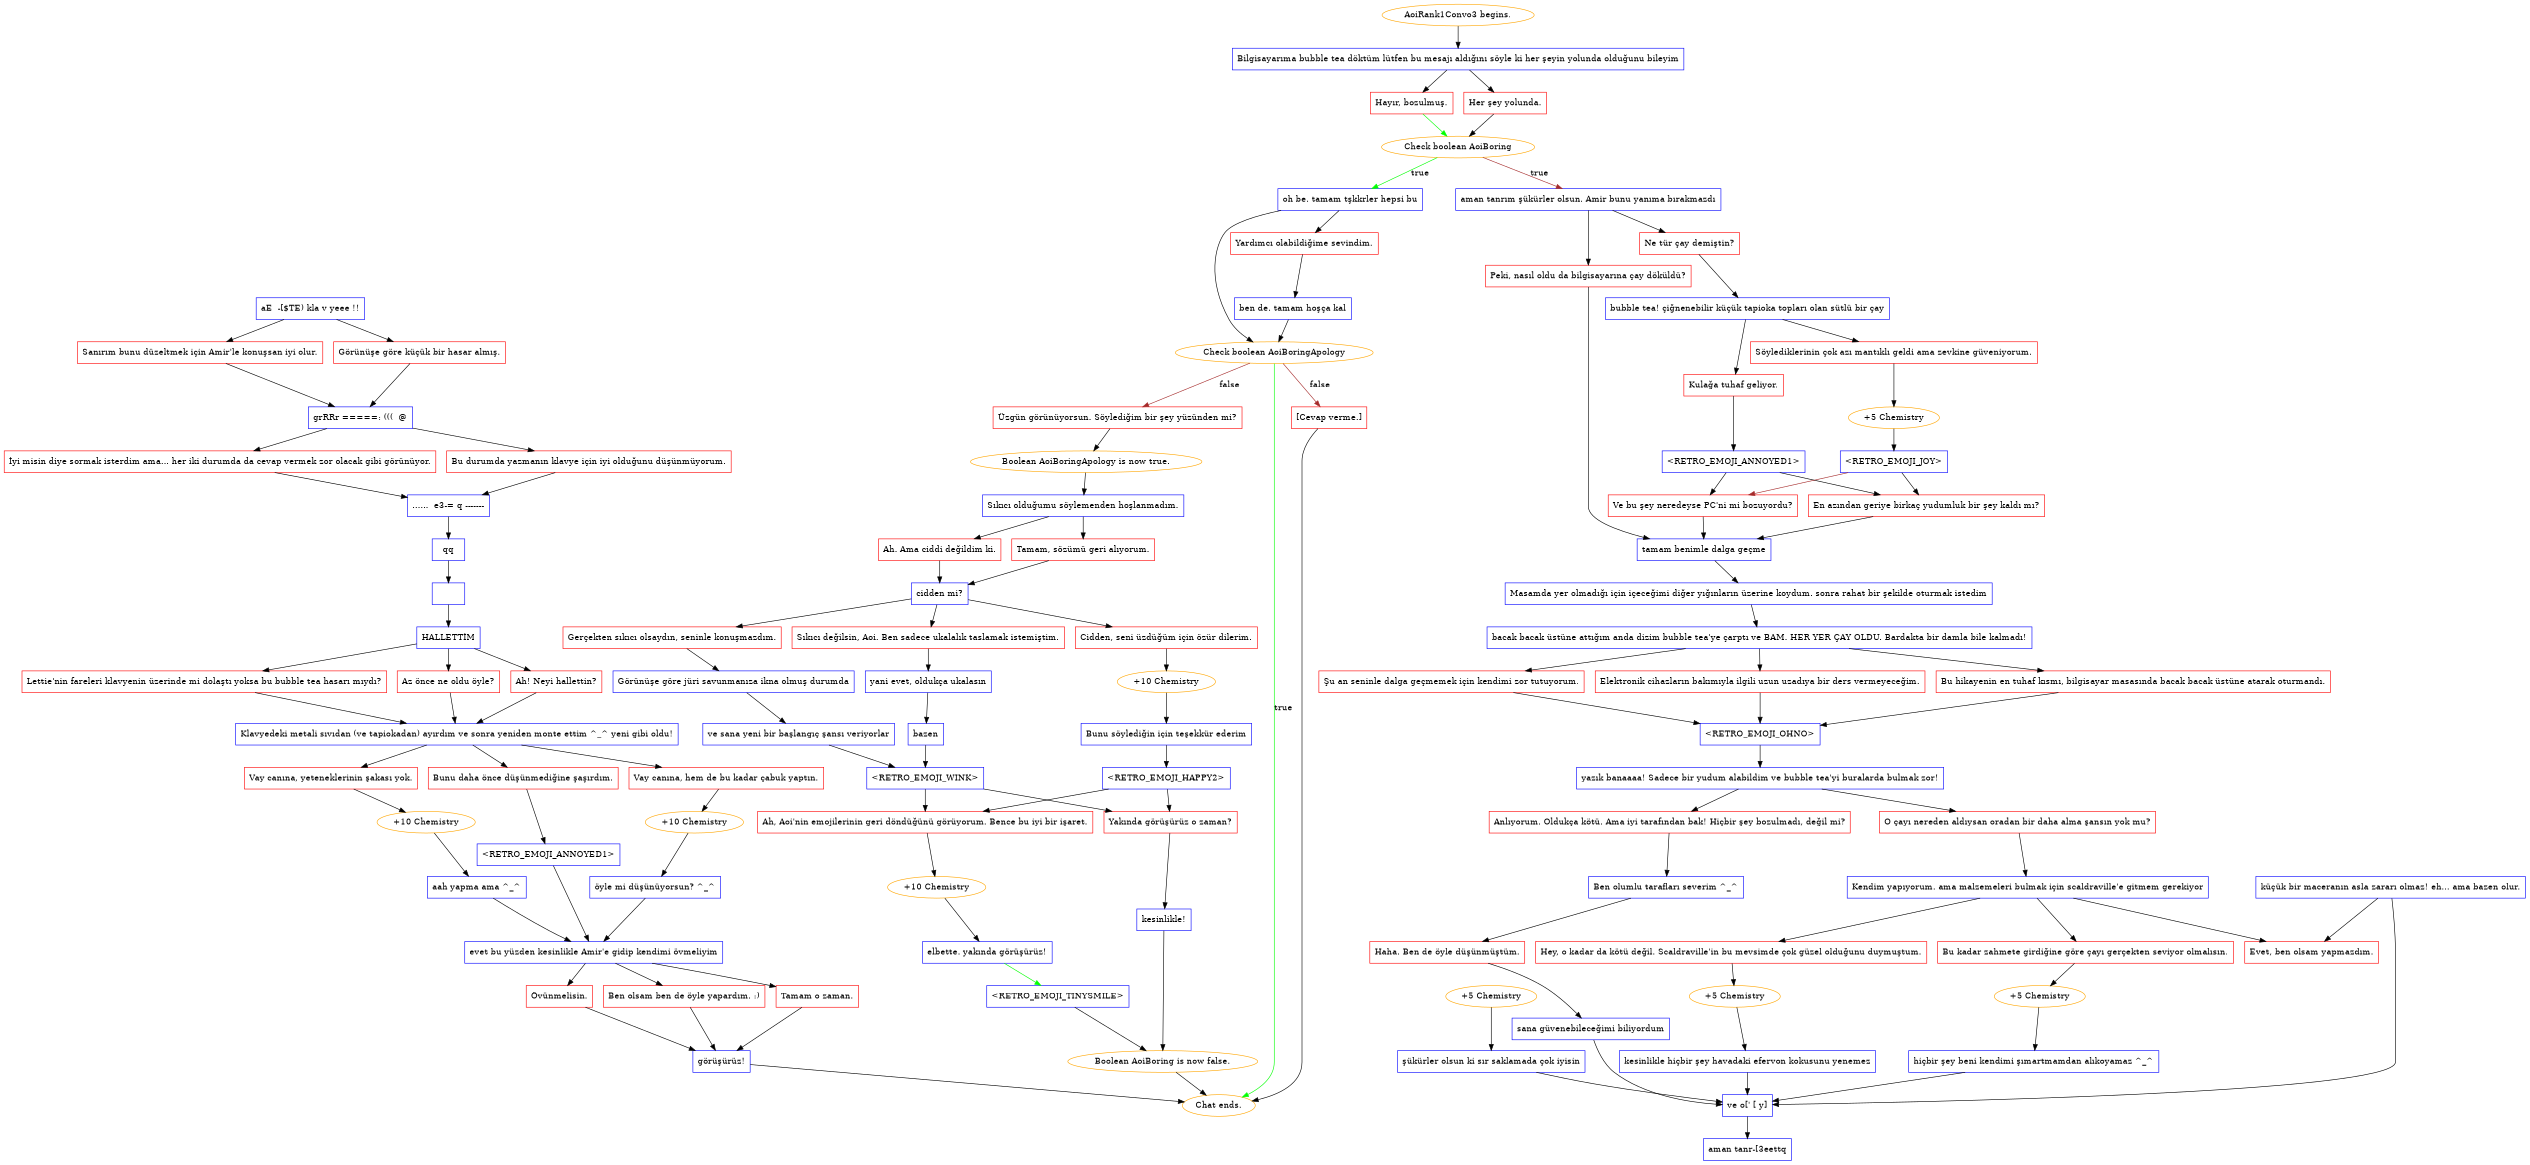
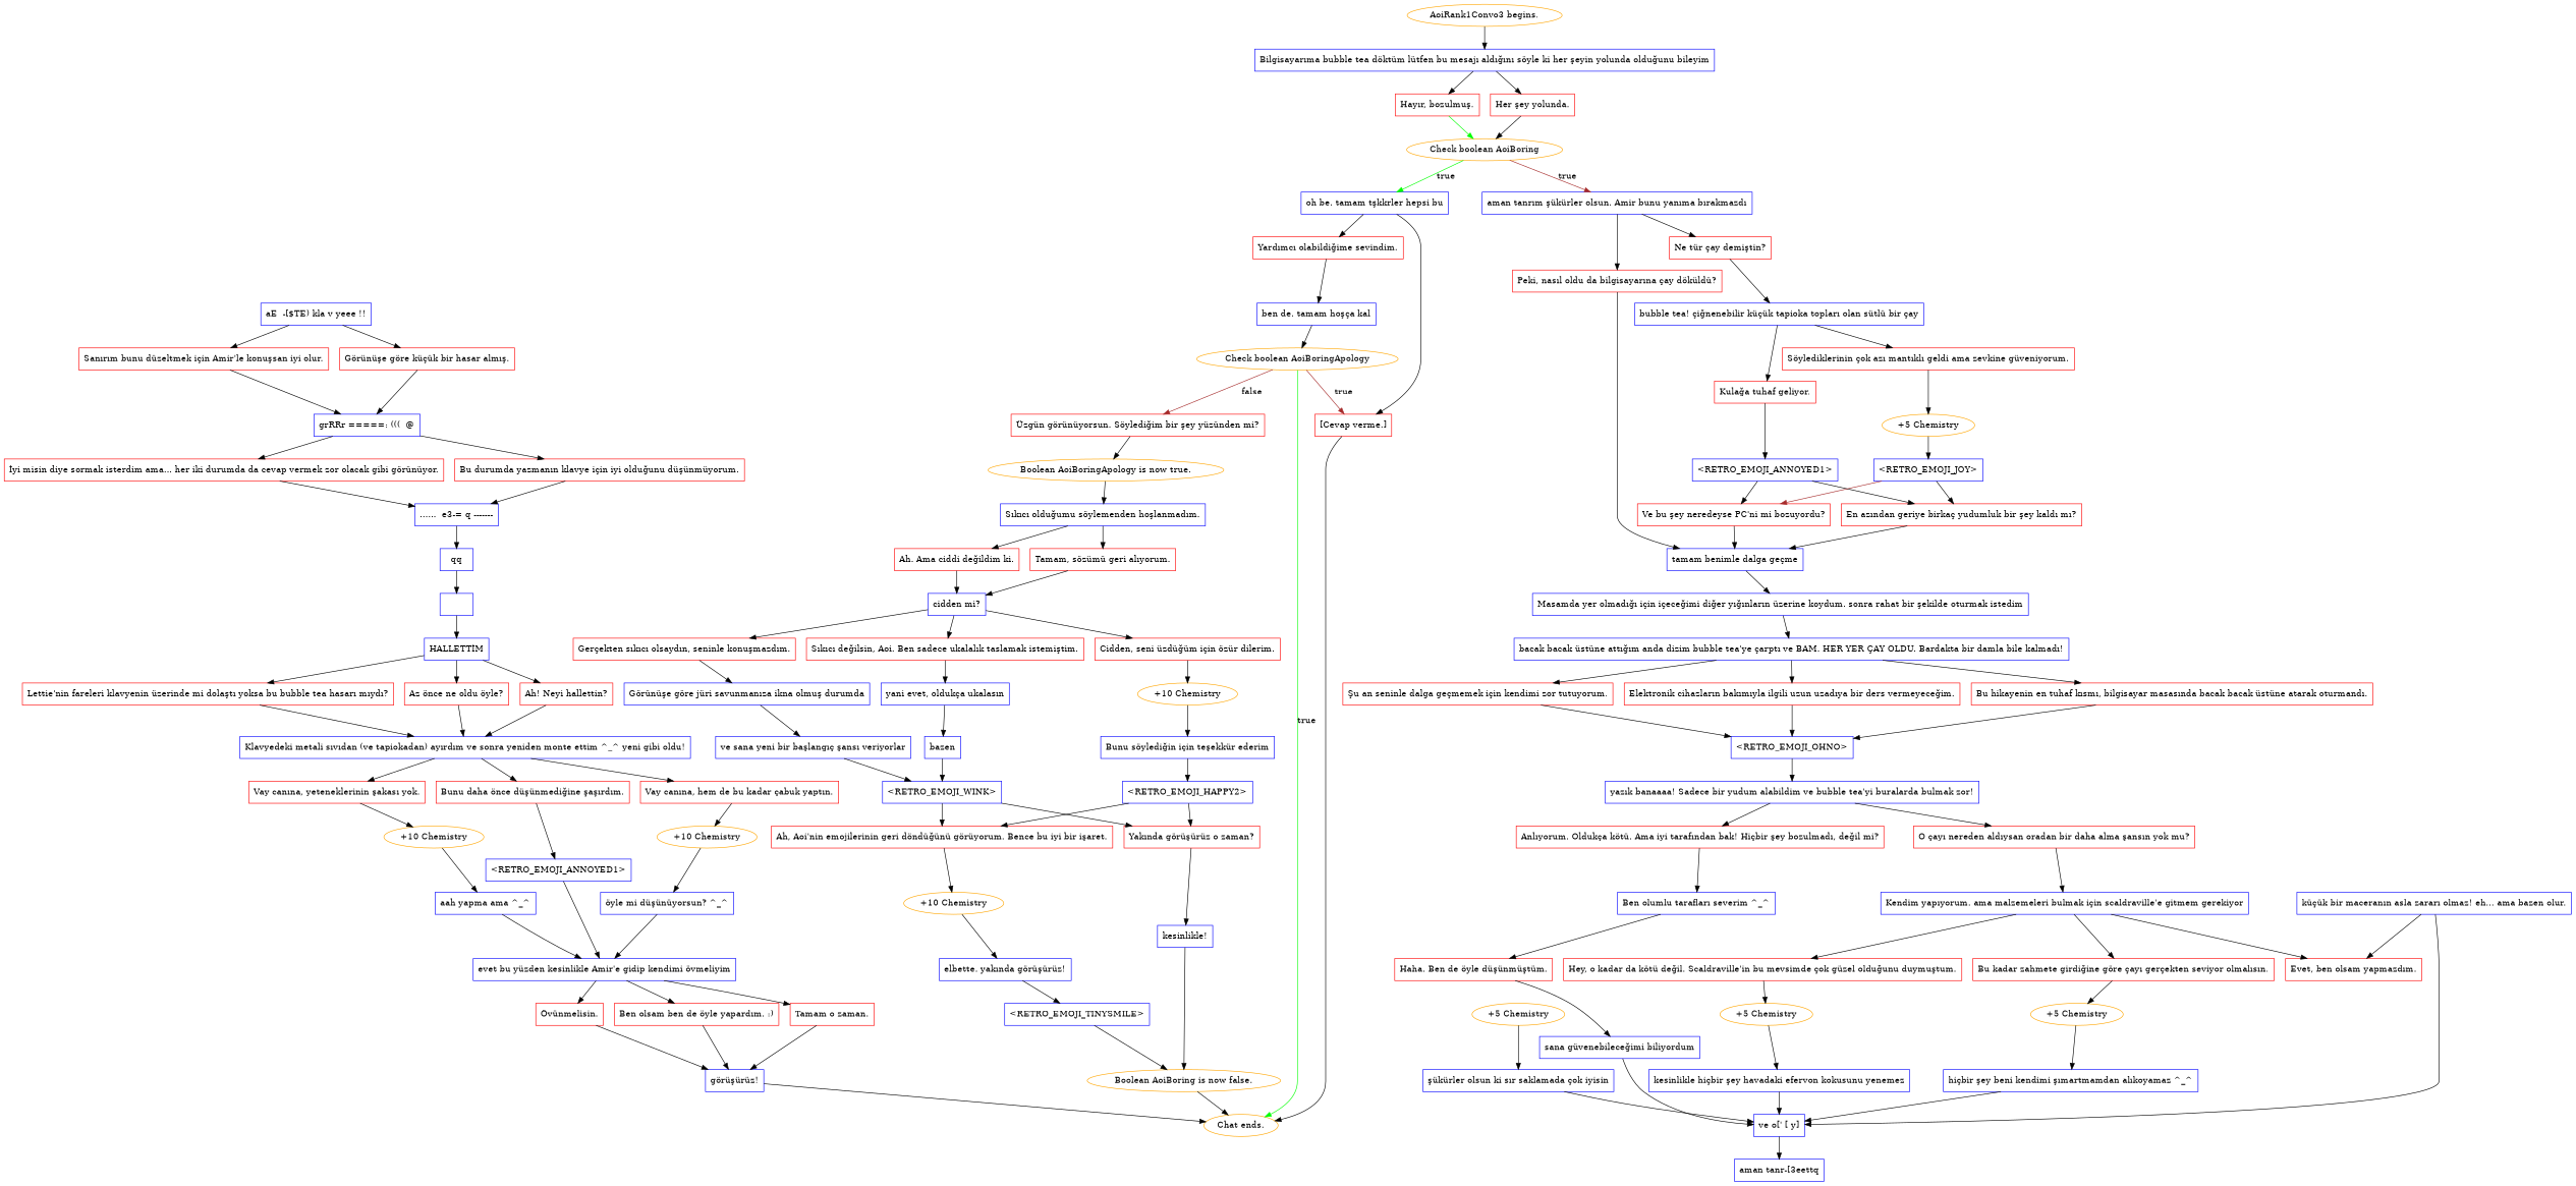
  digraph {
    node [color=blue shape=box]
    "AoiRank1Convo3 begins." [color=orange shape=""]
    n2 [label="Bilgisayarıma bubble tea döktüm lütfen bu mesajı aldığını söyle ki her şeyin yolunda olduğunu bileyim"]
    n3 [color=red label="Hayır, bozulmuş."]
    n4 [color=red label="Her şey yolunda."]
    n5 [color=orange label="Check boolean AoiBoring" shape=""]
    n6 [label="oh be. tamam tşkkrler hepsi bu"]
    n7 [label="aman tanrım şükürler olsun. Amir bunu yanıma bırakmazdı"]
    n8 [color=red label="Yardımcı olabildiğime sevindim."]
    n9 [color=red label="[Cevap verme.]"]
    n10 [color=red label="Ne tür çay demiştin?"]
    n11 [color=red label="Peki, nasıl oldu da bilgisayarına çay döküldü?"]
    n12 [label="ben de. tamam hoşça kal"]
    "Chat ends." [color=orange shape=""]
    n14 [label="bubble tea! çiğnenebilir küçük tapioka topları olan sütlü bir çay"]
    n15 [label="tamam benimle dalga geçme"]
    n16 [color=orange label="Check boolean AoiBoringApology" shape=""]
    n17 [color=red label="Söylediklerinin çok azı mantıklı geldi ama zevkine güveniyorum."]
    n18 [color=red label="Kulağa tuhaf geliyor."]
    n19 [label="Masamda yer olmadığı için içeceğimi diğer yığınların üzerine koydum. sonra rahat bir şekilde oturmak istedim"]
    n20 [color=red label="Üzgün görünüyorsun. Söylediğim bir şey yüzünden mi?"]
    n21 [color=orange label="+5 Chemistry" shape=""]
    n22 [label="<RETRO_EMOJI_ANNOYED1>"]
    n23 [label="bacak bacak üstüne attığım anda dizim bubble tea'ye çarptı ve BAM. HER YER ÇAY OLDU. Bardakta bir damla bile kalmadı!"]
    n24 [color=orange label="Boolean AoiBoringApology is now true." shape=""]
    n25 [label="<RETRO_EMOJI_JOY>"]
    n26 [color=red label="En azından geriye birkaç yudumluk bir şey kaldı mı?"]
    n27 [color=red label="Ve bu şey neredeyse PC'ni mi bozuyordu?"]
    n28 [color=red label="Bu hikayenin en tuhaf kısmı, bilgisayar masasında bacak bacak üstüne atarak oturmandı."]
    n29 [color=red label="Şu an seninle dalga geçmemek için kendimi zor tutuyorum."]
    n30 [color=red label="Elektronik cihazların bakımıyla ilgili uzun uzadıya bir ders vermeyeceğim."]
    n31 [label="Sıkıcı olduğumu söylemenden hoşlanmadım."]
    n32 [label="<RETRO_EMOJI_OHNO>"]
    n33 [color=red label="Ah. Ama ciddi değildim ki."]
    n34 [color=red label="Tamam, sözümü geri alıyorum."]
    n35 [label="yazık banaaaa! Sadece bir yudum alabildim ve bubble tea'yi buralarda bulmak zor!"]
    n36 [label="cidden mi?"]
    n37 [color=red label="O çayı nereden aldıysan oradan bir daha alma şansın yok mu?"]
    n38 [color=red label="Anlıyorum. Oldukça kötü. Ama iyi tarafından bak! Hiçbir şey bozulmadı, değil mi?"]
    n39 [color=red label="Cidden, seni üzdüğüm için özür dilerim."]
    n40 [color=red label="Sıkıcı değilsin, Aoi. Ben sadece ukalalık taslamak istemiştim."]
    n41 [color=red label="Gerçekten sıkıcı olsaydın, seninle konuşmazdım."]
    n42 [label="Kendim yapıyorum. ama malzemeleri bulmak için scaldraville'e gitmem gerekiyor"]
    n43 [label="Ben olumlu tarafları severim ^_^"]
    n44 [color=orange label="+10 Chemistry" shape=""]
    n45 [label="yani evet, oldukça ukalasın"]
    n46 [label="Görünüşe göre jüri savunmanıza ikna olmuş durumda"]
    n47 [color=red label="Evet, ben olsam yapmazdım."]
    n48 [color=red label="Hey, o kadar da kötü değil. Scaldraville'in bu mevsimde çok güzel olduğunu duymuştum."]
    n49 [color=red label="Bu kadar zahmete girdiğine göre çayı gerçekten seviyor olmalısın."]
    n50 [color=red label="Haha. Ben de öyle düşünmüştüm."]
    n51 [label="Bunu söylediğin için teşekkür ederim"]
    n52 [label=bazen]
    n53 [label="ve sana yeni bir başlangıç şansı veriyorlar"]
    n54 [color=orange label="+5 Chemistry" shape=""]
    n55 [color=orange label="+5 Chemistry" shape=""]
    n56 [label="sana güvenebileceğimi biliyordum"]
    n57 [label="<RETRO_EMOJI_HAPPY2>"]
    n58 [label="<RETRO_EMOJI_WINK>"]
    n59 [label="küçük bir maceranın asla zararı olmaz! eh... ama bazen olur."]
    n60 [label="ve o[' [ y]"]
    n61 [label="kesinlikle hiçbir şey havadaki efervon kokusunu yenemez"]
    n62 [label="hiçbir şey beni kendimi şımartmamdan alıkoyamaz ^_^"]
    n63 [color=orange label="+5 Chemistry" shape=""]
    n64 [label="şükürler olsun ki sır saklamada çok iyisin"]
    n65 [color=red label="Yakında görüşürüz o zaman?"]
    n66 [color=red label="Ah, Aoi'nin emojilerinin geri döndüğünü görüyorum. Bence bu iyi bir işaret."]
    n67 [label="aman tanr-[3eettq"]
    n68 [label="kesinlikle!"]
    n69 [color=orange label="+10 Chemistry" shape=""]
    n70 [color=orange label="Boolean AoiBoring is now false." shape=""]
    n71 [label="elbette. yakında görüşürüz!"]
    n72 [label="aE  -[$TE) kla v yeee !!"]
    n73 [color=red label="Görünüşe göre küçük bir hasar almış."]
    n74 [color=red label="Sanırım bunu düzeltmek için Amir'le konuşsan iyi olur."]
    n75 [label="<RETRO_EMOJI_TINYSMILE>"]
    n76 [label="grRRr =====: (((  @"]
    n77 [color=red label="Bu durumda yazmanın klavye için iyi olduğunu düşünmüyorum."]
    n78 [color=red label="İyi misin diye sormak isterdim ama... her iki durumda da cevap vermek zor olacak gibi görünüyor."]
    n79 [label="......  e3-= q -------"]
    n80 [label=qq]
    n81 [label=" "]
    n82 [label="HALLETTİM"]
    n83 [color=red label="Az önce ne oldu öyle?"]
    n84 [color=red label="Ah! Neyi hallettin?"]
    n85 [color=red label="Lettie'nin fareleri klavyenin üzerinde mi dolaştı yoksa bu bubble tea hasarı mıydı?"]
    n86 [label="Klavyedeki metali sıvıdan (ve tapiokadan) ayırdım ve sonra yeniden monte ettim ^_^ yeni gibi oldu!"]
    n87 [color=red label="Vay canına, hem de bu kadar çabuk yaptın."]
    n88 [color=red label="Vay canına, yeteneklerinin şakası yok."]
    n89 [color=red label="Bunu daha önce düşünmediğine şaşırdım."]
    n90 [color=orange label="+10 Chemistry" shape=""]
    n91 [color=orange label="+10 Chemistry" shape=""]
    n92 [label="<RETRO_EMOJI_ANNOYED1>"]
    n93 [label="öyle mi düşünüyorsun? ^_^"]
    n94 [label="aah yapma ama ^_^"]
    n95 [label="evet bu yüzden kesinlikle Amir'e gidip kendimi övmeliyim"]
    n96 [color=red label="Övünmelisin."]
    n97 [color=red label="Ben olsam ben de öyle yapardım. :)"]
    n98 [color=red label="Tamam o zaman."]
    n99 [label="görüşürüz!"]
    "AoiRank1Convo3 begins." -> n2
    n2 -> n3
    n2 -> n4
    n3 -> n5 [color=green]
    n4 -> n5
    n5 -> n6 [color=green label=true]
    n5 -> n7 [color=brown label=true]
    n6 -> n8
-   n6 -> n16
+   n6 -> n9
    n7 -> n10
    n7 -> n11
    n8 -> n12
    n9 -> "Chat ends."
    n10 -> n14
    n11 -> n15
    n12 -> n16
    n14 -> n17
    n14 -> n18
    n15 -> n19
-   n16 -> n9 [color=brown label=false]
+   n16 -> n9 [color=brown label=true]
    n16 -> "Chat ends." [color=green label=true]
    n16 -> n20 [color=brown label=false]
    n17 -> n21
    n18 -> n22
    n19 -> n23
    n20 -> n24
    n21 -> n25
    n22 -> n26
    n22 -> n27
    n23 -> n28
    n23 -> n29
    n23 -> n30
    n24 -> n31
    n25 -> n26
    n25 -> n27 [color=brown]
    n26 -> n15
    n27 -> n15
    n28 -> n32
    n29 -> n32
    n30 -> n32
    n31 -> n33
    n31 -> n34
    n32 -> n35
    n33 -> n36
    n34 -> n36
    n35 -> n37
    n35 -> n38
    n36 -> n39
    n36 -> n40
    n36 -> n41
    n37 -> n42
    n38 -> n43
    n39 -> n44
    n40 -> n45
    n41 -> n46
    n42 -> n47
    n42 -> n48
    n42 -> n49
    n43 -> n50
    n44 -> n51
    n45 -> n52
    n46 -> n53
    n48 -> n54
    n49 -> n55
    n50 -> n56
    n51 -> n57
    n52 -> n58
    n53 -> n58
    n54 -> n61
    n55 -> n62
    n56 -> n60
    n57 -> n65
    n57 -> n66
    n58 -> n65
    n58 -> n66
    n59 -> n47
    n59 -> n60
    n60 -> n67
    n61 -> n60
    n62 -> n60
    n63 -> n64
    n64 -> n60
    n65 -> n68
    n66 -> n69
    n68 -> n70
    n69 -> n71
    n70 -> "Chat ends."
-   n71 -> n75 [color=green]
+   n71 -> n75
    n72 -> n73
    n72 -> n74
    n73 -> n76
    n74 -> n76
    n75 -> n70
    n76 -> n77
    n76 -> n78
    n77 -> n79
    n78 -> n79
    n79 -> n80
    n80 -> n81
    n81 -> n82
    n82 -> n83
    n82 -> n84
    n82 -> n85
    n83 -> n86
    n84 -> n86
    n85 -> n86
    n86 -> n87
    n86 -> n88
    n86 -> n89
    n87 -> n90
    n88 -> n91
    n89 -> n92
    n90 -> n93
    n91 -> n94
    n92 -> n95
    n93 -> n95
    n94 -> n95
    n95 -> n96
    n95 -> n97
    n95 -> n98
    n96 -> n99
    n97 -> n99
    n98 -> n99
    n99 -> "Chat ends."
  }
